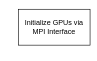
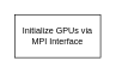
  <mxCell id="0" />
  <mxCell id="1" parent="0" />
- <mxCell id="2" value="Initialize GPUs via MPI Interface" style="rounded=0;whiteSpace=wrap;html=1;" vertex="1" parent="1"><mxGeometry x="30" y="15" width="120" height="60" as="geometry" /></mxCell>
+ <mxCell id="2" value="Initialize GPUs via MPI Interface" style="rounded=0;whiteSpace=wrap;html=1;" vertex="1" parent="1"><mxGeometry x="20" y="20" width="120" height="60" as="geometry" /></mxCell>
